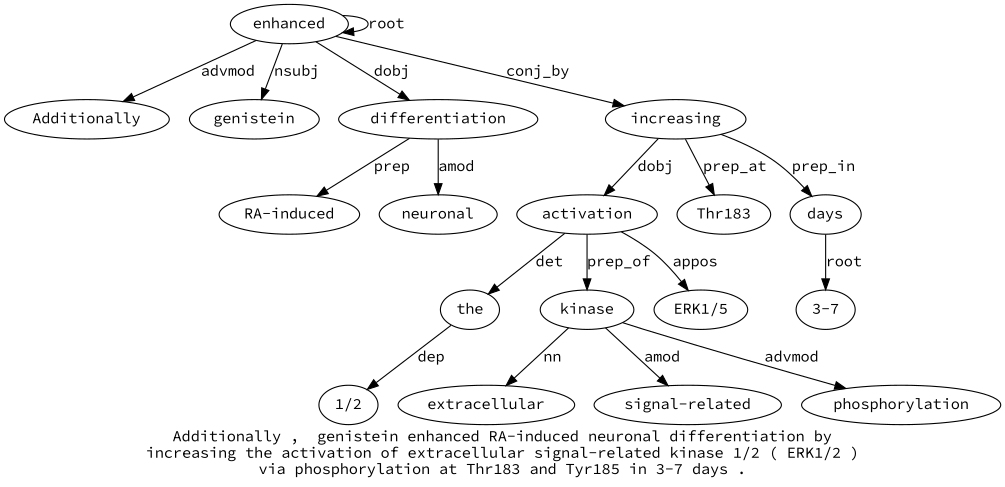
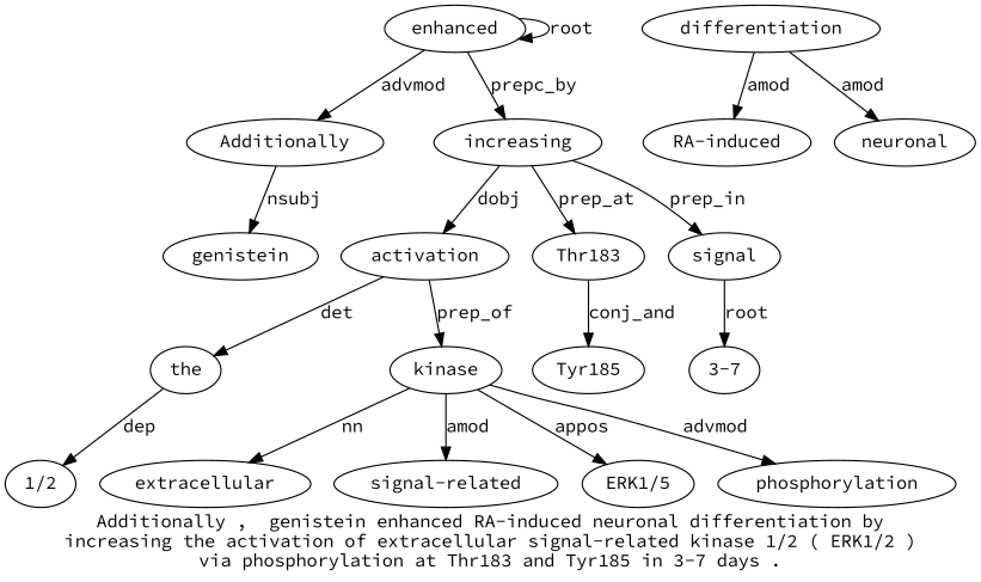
  digraph {
    fontname="Source Code Pro"
    label="Additionally ,  genistein enhanced RA-induced neuronal differentiation by\nincreasing the activation of extracellular signal-related kinase 1/2 ( ERK1/2 )\nvia phosphorylation at Thr183 and Tyr185 in 3-7 days ."
    node [fillcolor=white fontname="Source Code Pro" style=filled]
    edge [fontname="Source Code Pro"]
    n1 [label=enhanced]
    n2 [label=Additionally]
    n3 [label=genistein]
    n4 [label=differentiation]
    n5 [label=increasing]
    n6 [label="RA-induced"]
    n7 [label=neuronal]
    n8 [label=activation]
    n9 [label=Thr183]
-   n10 [label=days]
+   n10 [label=signal]
    n11 [label=the]
    n12 [label=kinase]
+   n13 [label=Tyr185]
    n14 [label="3-7"]
    n15 [label="1/2"]
    n16 [label=extracellular]
    n17 [label="signal-related"]
    n18 [label="ERK1/5"]
    n19 [label=phosphorylation]
    n1 -> n1 [label=root]
    n1 -> n2 [label=advmod]
-   n1 -> n3 [label=nsubj]
-   n1 -> n4 [label=dobj]
-   n1 -> n5 [label=conj_by]
-   n4 -> n6 [label=prep]
+   n2 -> n3 [label=nsubj]
+   n1 -> n5 [label=prepc_by]
+   n4 -> n6 [label=amod]
    n4 -> n7 [label=amod]
    n5 -> n8 [label=dobj]
    n5 -> n9 [label=prep_at]
    n5 -> n10 [label=prep_in]
    n8 -> n11 [label=det]
    n8 -> n12 [label=prep_of]
+   n9 -> n13 [label=conj_and]
    n10 -> n14 [label=root]
    n11 -> n15 [label=dep]
    n12 -> n16 [label=nn]
    n12 -> n17 [label=amod]
-   n8 -> n18 [label=appos]
+   n12 -> n18 [label=appos]
    n12 -> n19 [label=advmod]
  }
